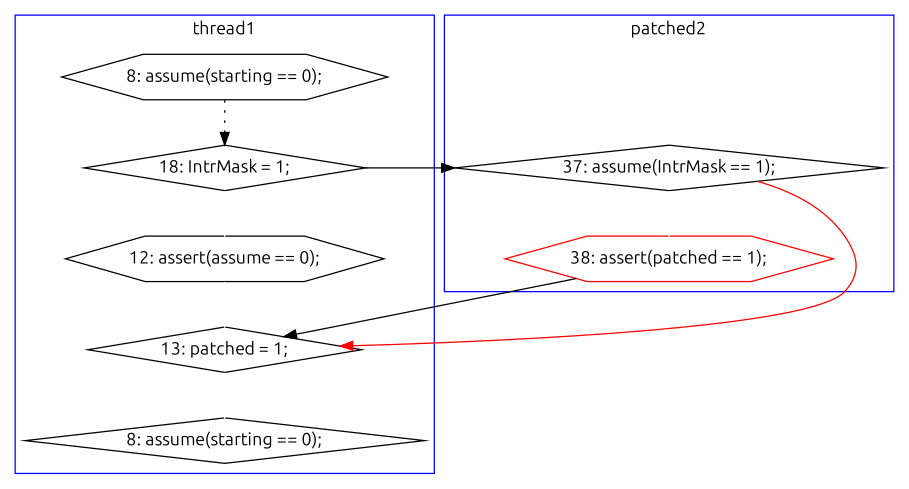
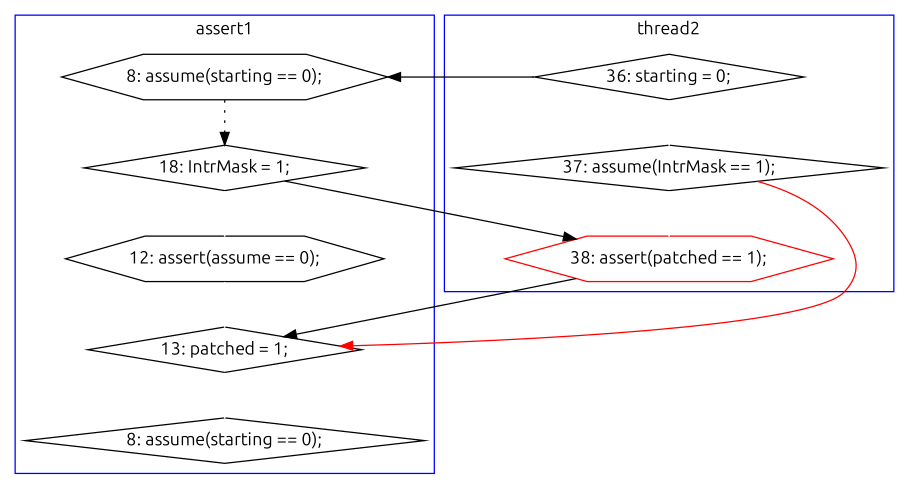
  digraph {
    fontname=Ubuntu
    node [fontname=Ubuntu shape=diamond]
    edge [color=white fontname=Ubuntu style=solid]
    n1 [label="37: assume(IntrMask == 1);"]
    n2 [color=red label="38: assert(patched == 1);" shape=hexagon]
+   n3 [label="36: starting = 0;"]
    n4 [label="13: patched = 1;"]
    n5 [label="18: IntrMask = 1;"]
    n6 [label="8: assume(starting == 0);" shape=hexagon]
    n7 [label="12: assert(assume == 0);" shape=hexagon]
    n8 [label="8: assume(starting == 0);"]
    subgraph cluster_1 {
      color=blue
-     label=patched2
+     label=thread2
      n1
      n2
+     n3
    }
    subgraph cluster_2 {
      color=blue
-     label=thread1
+     label=assert1
      n4
      n5
      n6
      n7
      n8
    }
    n1 -> n2
    n1 -> n4 [color=red constraint=false]
    n2 -> n4 [color=black constraint=false]
+   n3 -> n1
+   n3 -> n6 [color=black constraint=false]
    n4 -> n8
-   n5 -> n1 [color=black constraint=false]
+   n5 -> n2 [color=black constraint=false]
    n5 -> n7
    n6 -> n5 [color=black style=dotted]
    n7 -> n4
  }
